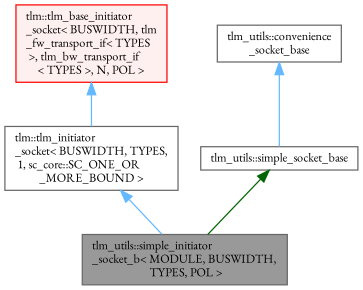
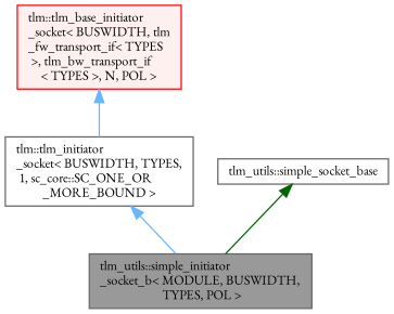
  digraph {
    rankdir=TB
    fontname="EB Garamond"
    node [color=gray40 fillcolor=white fontname="EB Garamond" fontsize=10 shape=box style=filled]
    edge [color=steelblue1 dir=back fontname="EB Garamond" fontsize=10 labelfontname=FreeSans labelfontsize=10 style=solid]
    n1 [fillcolor=grey60 fontcolor=black height=0.2 label="tlm_utils::simple_initiator\l_socket_b\< MODULE, BUSWIDTH,\l TYPES, POL \>" width=0.4]
    n2 [height=0.2 label="tlm::tlm_initiator\l_socket\< BUSWIDTH, TYPES,\l 1, sc_core::SC_ONE_OR\l_MORE_BOUND \>" width=0.4]
    n3 [color=red fillcolor="#FFF0F0" height=0.2 label="tlm::tlm_base_initiator\l_socket\< BUSWIDTH, tlm\l_fw_transport_if\< TYPES\l \>, tlm_bw_transport_if\l\< TYPES \>, N, POL \>" width=0.4]
    n4 [height=0.2 label="tlm_utils::simple_socket_base" width=0.4]
-   n5 [height=0.2 label="tlm_utils::convenience\l_socket_base" width=0.4]
    n2 -> n1
    n3 -> n2
    n4 -> n1 [color=darkgreen]
-   n5 -> n4
  }
